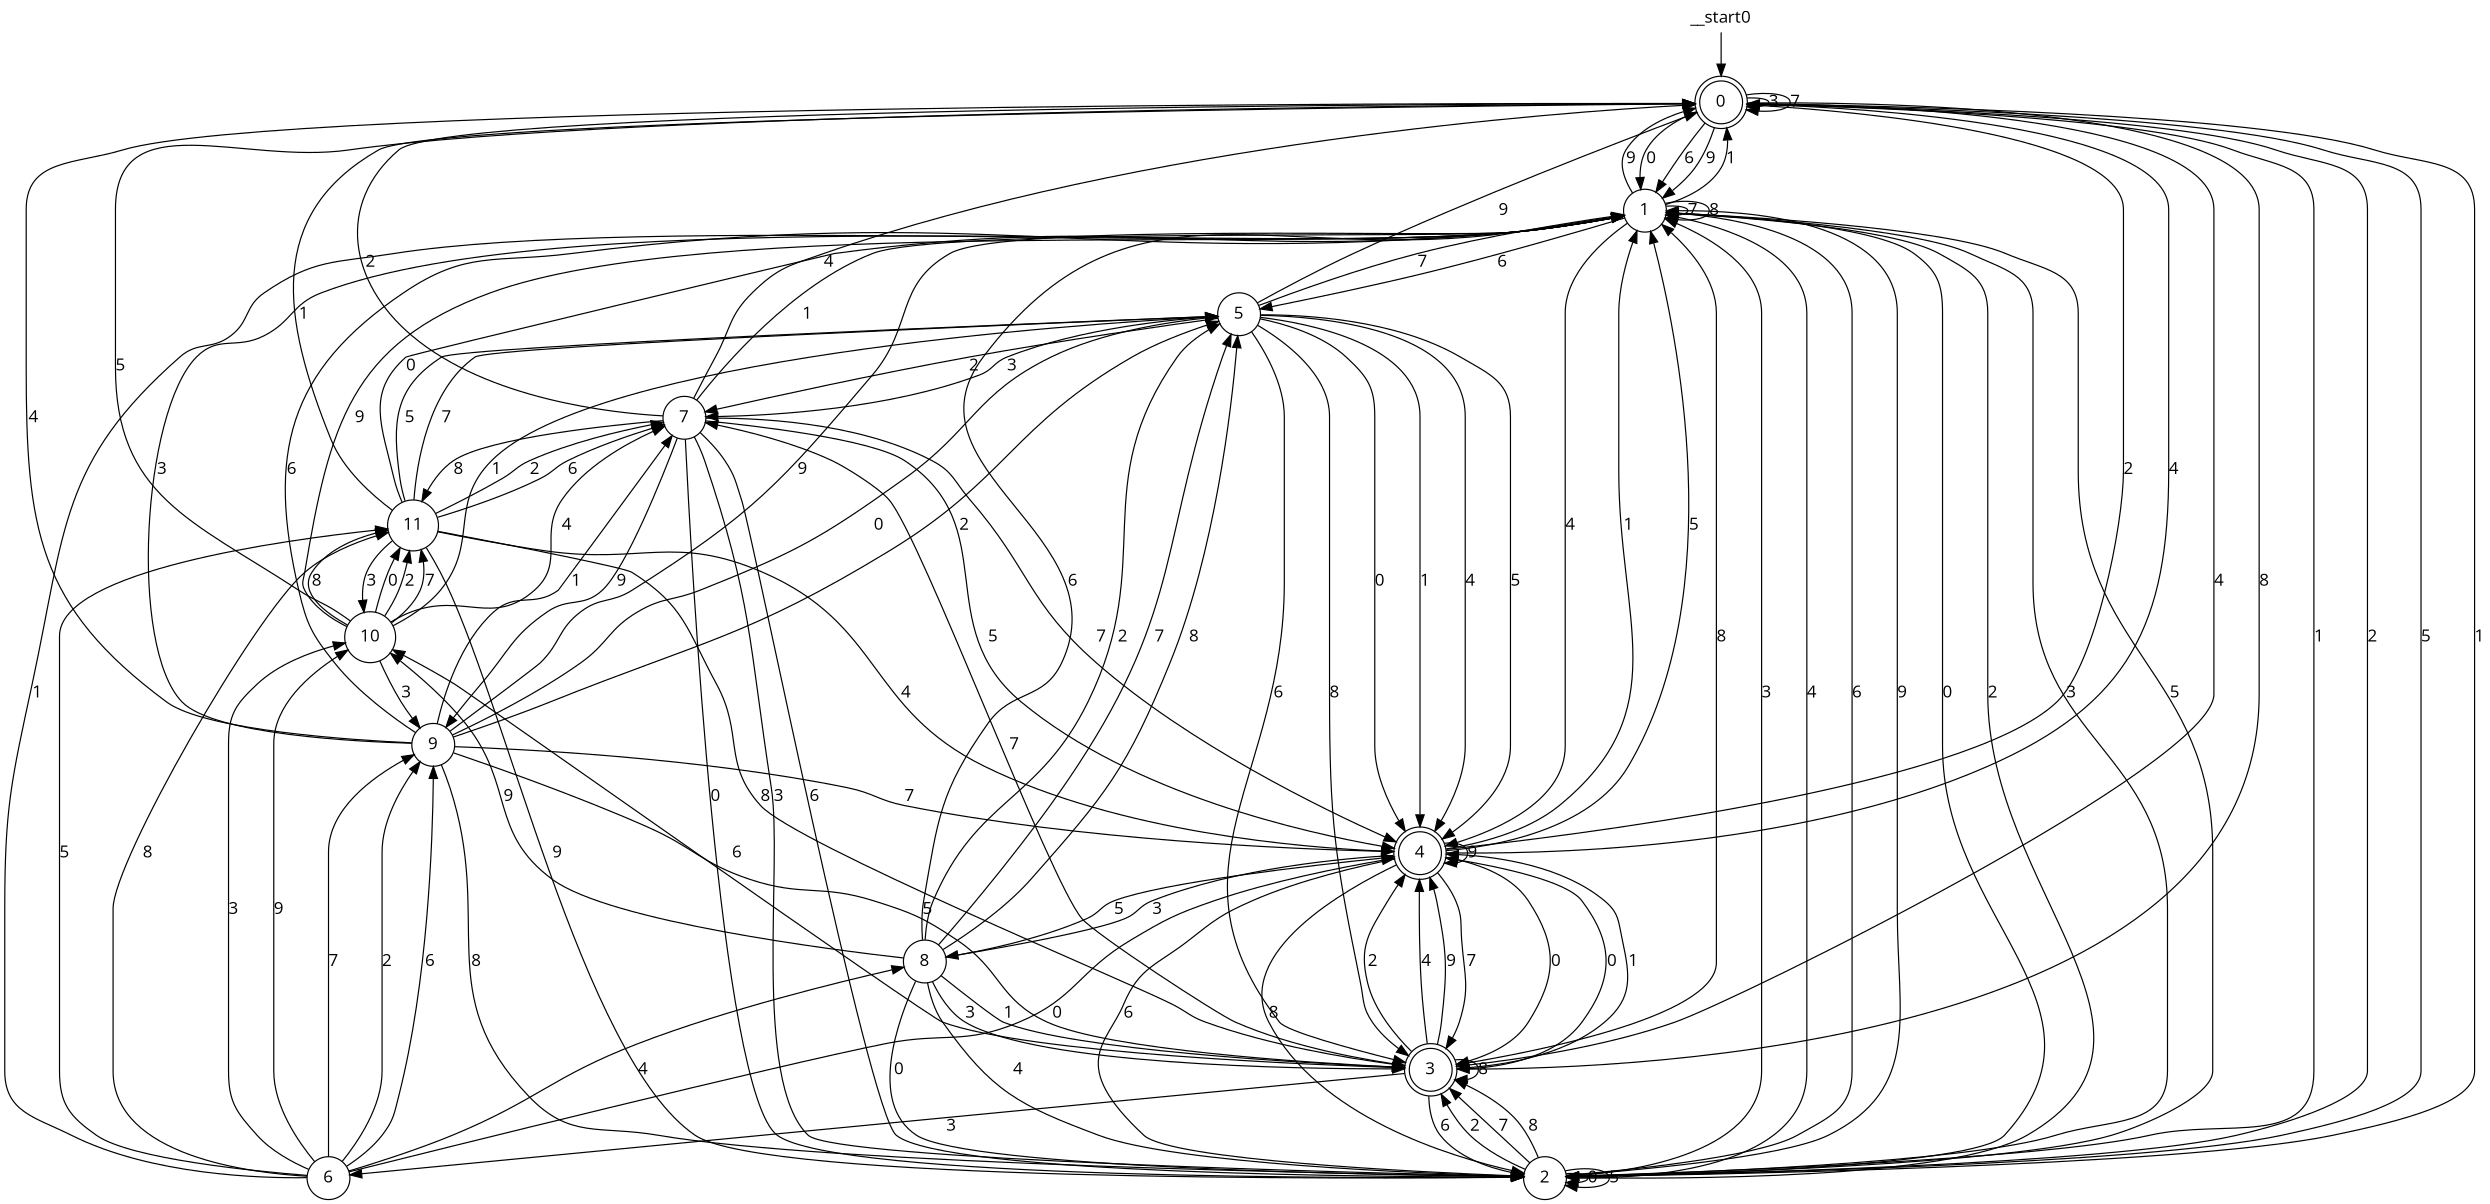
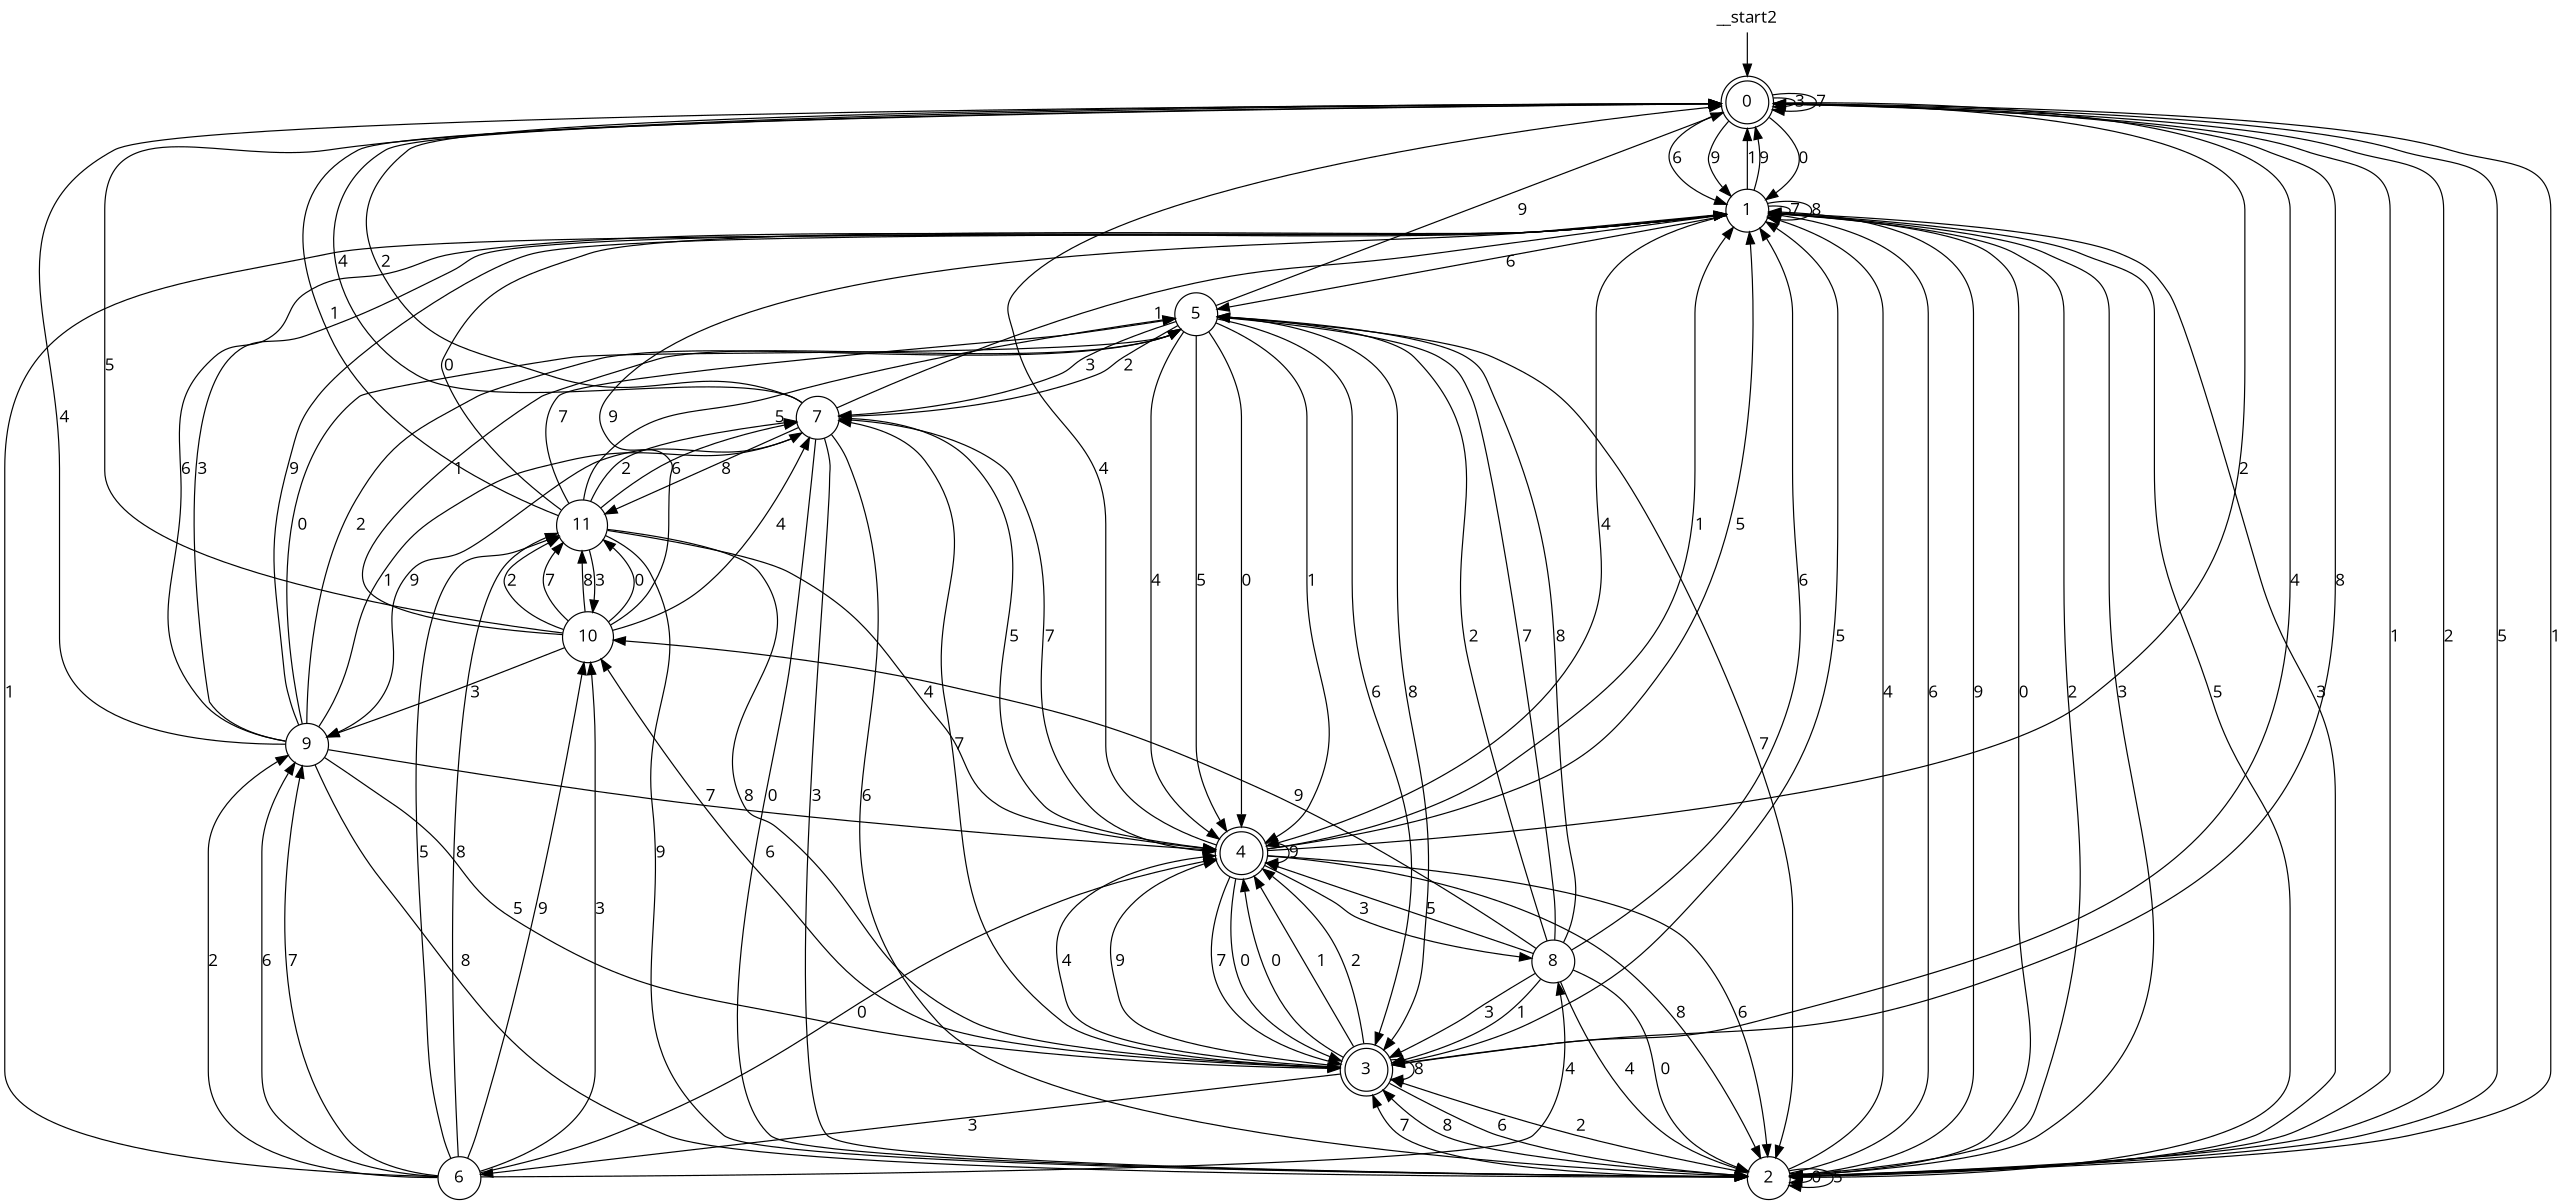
  digraph {
    fontname="Open Sans"
    node [fontname="Open Sans" shape=circle]
    edge [fontname="Open Sans"]
    n1 [label=0 shape=doublecircle]
    n2 [label=1]
    n3 [label=2]
    n4 [label=3 shape=doublecircle]
    n5 [label=4 shape=doublecircle]
    n6 [label=5]
    n7 [label=6]
    n8 [label=7]
    n9 [label=10]
    n10 [label=8]
    n11 [label=9]
    n12 [label=11]
-   __start0 [height=0 shape=none width=0]
+   __start0 [height=0 shape=none width=0 label=__start2]
    n1 -> n1 [label=3]
    n1 -> n1 [label=7]
    n1 -> n2 [label=0]
    n1 -> n2 [label=6]
    n1 -> n2 [label=9]
    n1 -> n3 [label=1]
    n1 -> n3 [label=2]
    n1 -> n3 [label=5]
    n1 -> n4 [label=4]
    n1 -> n4 [label=8]
    n2 -> n1 [label=1]
    n2 -> n1 [label=9]
    n2 -> n2 [label=7]
    n2 -> n2 [label=8]
    n2 -> n3 [label=0]
    n2 -> n3 [label=2]
    n2 -> n3 [label=3]
    n2 -> n3 [label=5]
    n2 -> n5 [label=4]
    n2 -> n6 [label=6]
    n3 -> n1 [label=1]
    n3 -> n2 [label=3]
    n3 -> n2 [label=4]
    n3 -> n2 [label=6]
    n3 -> n2 [label=9]
    n3 -> n3 [label=0]
    n3 -> n3 [label=5]
    n3 -> n4 [label=2]
    n3 -> n4 [label=7]
    n3 -> n4 [label=8]
-   n4 -> n2 [label=8]
+   n4 -> n2 [label=5]
    n4 -> n3 [label=6]
    n4 -> n4 [label=8]
    n4 -> n5 [label=0]
    n4 -> n5 [label=1]
    n4 -> n5 [label=2]
    n4 -> n5 [label=4]
    n4 -> n5 [label=9]
    n4 -> n7 [label=3]
    n4 -> n8 [label=7]
    n4 -> n9 [label=6]
    n5 -> n1 [label=2]
    n5 -> n1 [label=4]
    n5 -> n2 [label=1]
    n5 -> n2 [label=5]
    n5 -> n3 [label=6]
    n5 -> n3 [label=8]
    n5 -> n4 [label=0]
    n5 -> n4 [label=7]
    n5 -> n5 [label=9]
    n5 -> n10 [label=3]
    n6 -> n1 [label=9]
-   n6 -> n2 [label=7]
+   n6 -> n3 [label=7]
    n6 -> n4 [label=6]
    n6 -> n4 [label=8]
    n6 -> n5 [label=0]
    n6 -> n5 [label=1]
    n6 -> n5 [label=4]
    n6 -> n5 [label=5]
    n6 -> n8 [label=2]
    n6 -> n8 [label=3]
    n7 -> n2 [label=1]
    n7 -> n5 [label=0]
    n7 -> n9 [label=3]
    n7 -> n9 [label=9]
    n7 -> n10 [label=4]
    n7 -> n11 [label=2]
    n7 -> n11 [label=6]
    n7 -> n11 [label=7]
    n7 -> n12 [label=5]
    n7 -> n12 [label=8]
    n8 -> n1 [label=2]
    n8 -> n1 [label=4]
    n8 -> n2 [label=1]
    n8 -> n3 [label=0]
    n8 -> n3 [label=3]
    n8 -> n3 [label=6]
    n8 -> n5 [label=5]
    n8 -> n5 [label=7]
    n8 -> n11 [label=9]
    n8 -> n12 [label=8]
    n9 -> n1 [label=5]
    n9 -> n2 [label=9]
    n9 -> n6 [label=1]
    n9 -> n8 [label=4]
    n9 -> n11 [label=3]
    n9 -> n12 [label=0]
    n9 -> n12 [label=2]
    n9 -> n12 [label=7]
    n9 -> n12 [label=8]
    n10 -> n2 [label=6]
    n10 -> n3 [label=0]
    n10 -> n3 [label=4]
    n10 -> n4 [label=1]
    n10 -> n4 [label=3]
    n10 -> n5 [label=5]
    n10 -> n6 [label=2]
    n10 -> n6 [label=7]
    n10 -> n6 [label=8]
    n10 -> n9 [label=9]
    n11 -> n1 [label=4]
    n11 -> n2 [label=3]
    n11 -> n2 [label=6]
    n11 -> n2 [label=9]
    n11 -> n3 [label=8]
    n11 -> n4 [label=5]
    n11 -> n5 [label=7]
    n11 -> n6 [label=0]
    n11 -> n6 [label=2]
    n11 -> n8 [label=1]
    n12 -> n1 [label=1]
    n12 -> n2 [label=0]
    n12 -> n3 [label=9]
    n12 -> n4 [label=8]
    n12 -> n5 [label=4]
    n12 -> n6 [label=5]
    n12 -> n6 [label=7]
    n12 -> n8 [label=2]
    n12 -> n8 [label=6]
    n12 -> n9 [label=3]
    __start0 -> n1
  }
